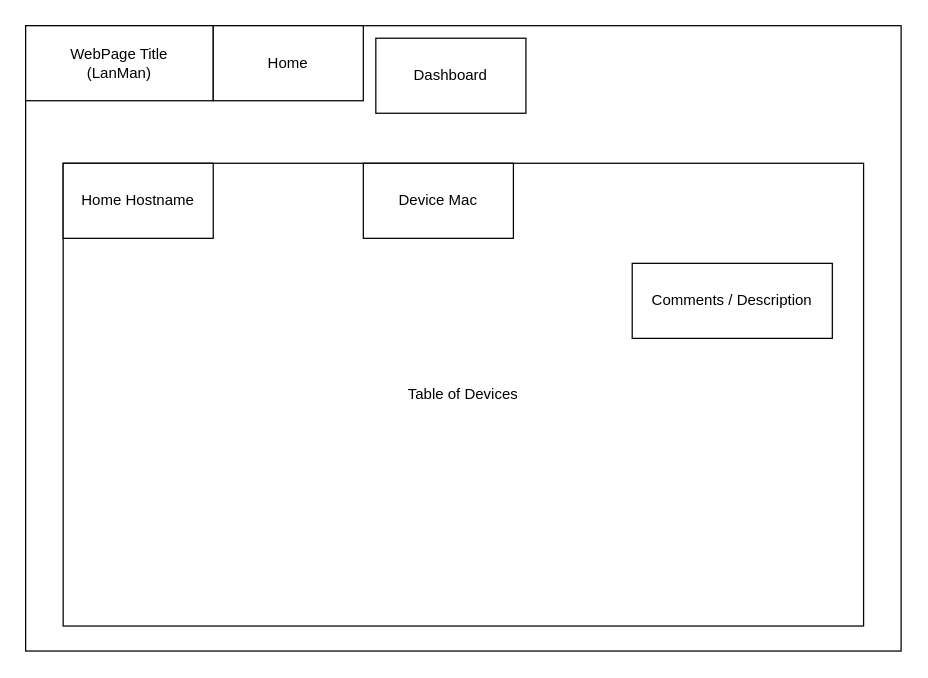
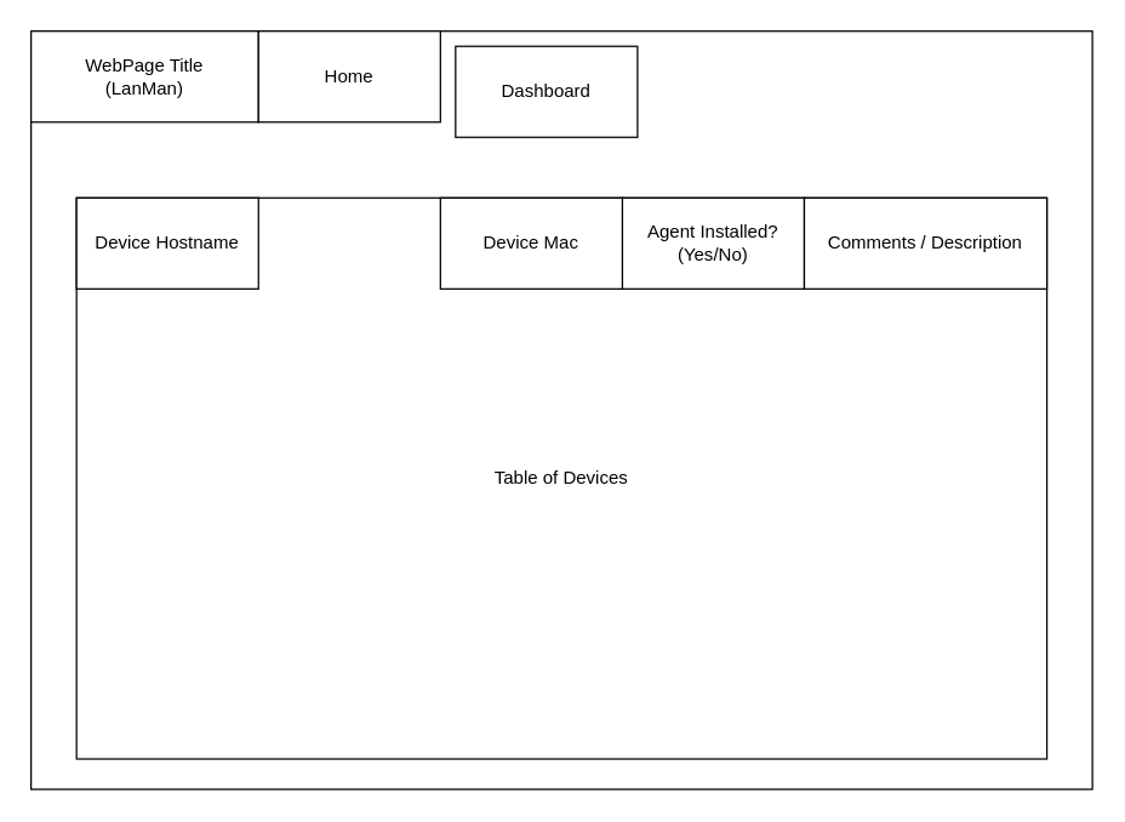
  <mxCell id="0" />
  <mxCell id="1" parent="0" />
  <mxCell id="2" value="" style="rounded=0;whiteSpace=wrap;html=1;fillColor=default;strokeColor=default;fontColor=default;" vertex="1" parent="1"><mxGeometry x="20" y="20" width="700" height="500" as="geometry" /></mxCell>
  <mxCell id="3" value="WebPage Title&lt;br&gt;(LanMan)" style="rounded=0;whiteSpace=wrap;html=1;fontColor=default;strokeColor=default;fillColor=default;" vertex="1" parent="1"><mxGeometry x="20" y="20" width="150" height="60" as="geometry" /></mxCell>
  <mxCell id="4" value="Home" style="rounded=0;whiteSpace=wrap;html=1;fontColor=default;strokeColor=default;fillColor=default;" vertex="1" parent="1"><mxGeometry x="170" y="20" width="120" height="60" as="geometry" /></mxCell>
  <mxCell id="5" value="Dashboard" style="rounded=0;whiteSpace=wrap;html=1;fontColor=default;strokeColor=default;fillColor=default;" vertex="1" parent="1"><mxGeometry x="300" y="30" width="120" height="60" as="geometry" /></mxCell>
  <mxCell id="6" value="Table of Devices" style="rounded=0;whiteSpace=wrap;html=1;fontColor=default;strokeColor=default;fillColor=default;" vertex="1" parent="1"><mxGeometry x="50" y="130" width="640" height="370" as="geometry" /></mxCell>
- <mxCell id="7" value="Home Hostname" style="rounded=0;whiteSpace=wrap;html=1;fontColor=default;strokeColor=default;fillColor=default;" vertex="1" parent="1"><mxGeometry x="50" y="130" width="120" height="60" as="geometry" /></mxCell>
+ <mxCell id="7" value="Device Hostname" style="rounded=0;whiteSpace=wrap;html=1;fontColor=default;strokeColor=default;fillColor=default;" vertex="1" parent="1"><mxGeometry x="50" y="130" width="120" height="60" as="geometry" /></mxCell>
+ <mxCell id="8" value="Agent Installed?&lt;br&gt;(Yes/No)" style="rounded=0;whiteSpace=wrap;html=1;fontColor=default;strokeColor=default;fillColor=default;" vertex="1" parent="1"><mxGeometry x="410" y="130" width="120" height="60" as="geometry" /></mxCell>
  <mxCell id="9" value="Device Mac" style="rounded=0;whiteSpace=wrap;html=1;fontColor=default;strokeColor=default;fillColor=default;" vertex="1" parent="1"><mxGeometry x="290" y="130" width="120" height="60" as="geometry" /></mxCell>
- <mxCell id="10" value="Comments / Description" style="rounded=0;whiteSpace=wrap;html=1;fontColor=default;strokeColor=default;fillColor=default;" vertex="1" parent="1"><mxGeometry x="505" y="210" width="160" height="60" as="geometry" /></mxCell>
+ <mxCell id="10" value="Comments / Description" style="rounded=0;whiteSpace=wrap;html=1;fontColor=default;strokeColor=default;fillColor=default;" vertex="1" parent="1"><mxGeometry x="530" y="130" width="160" height="60" as="geometry" /></mxCell>
